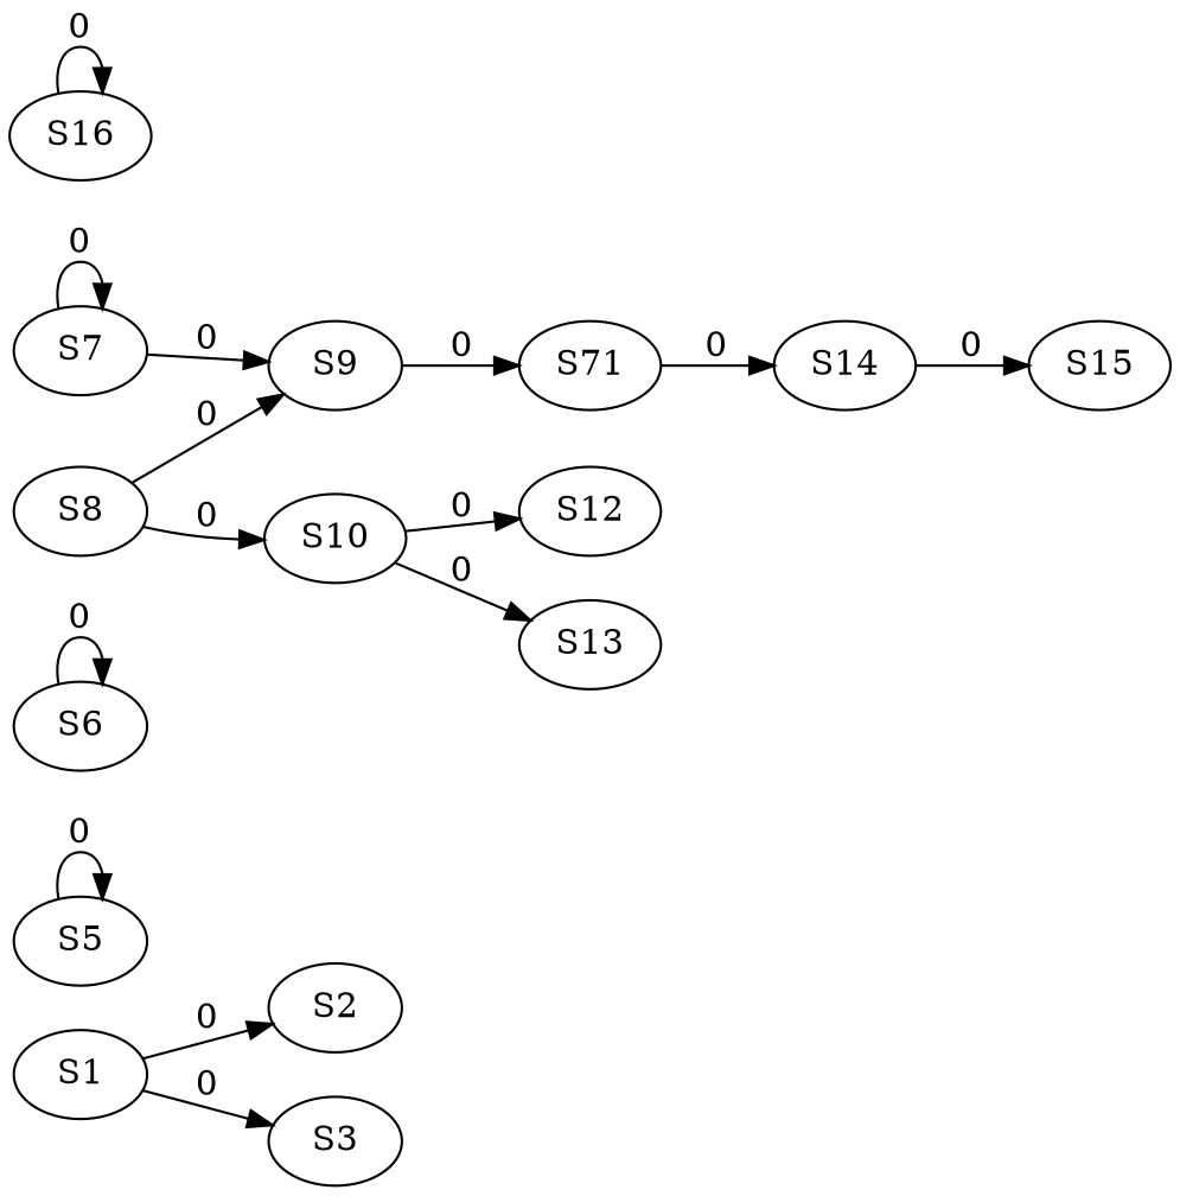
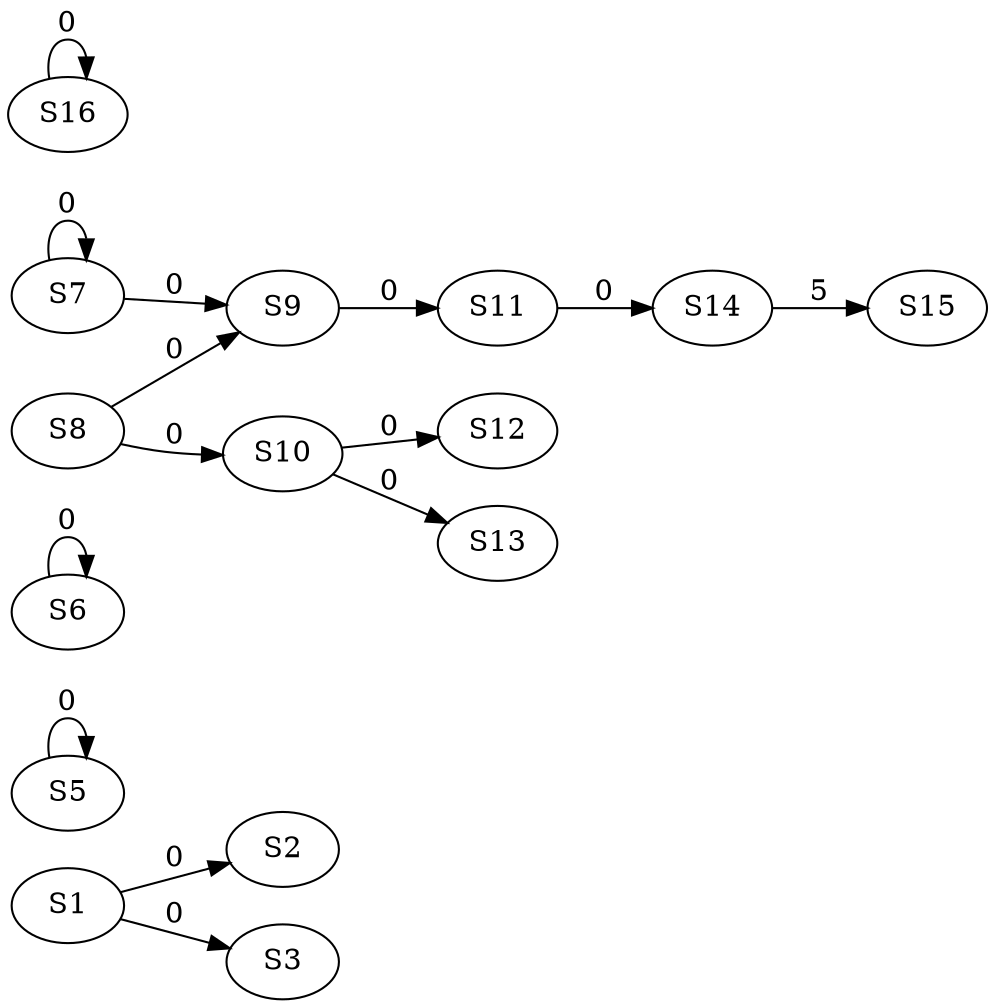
  strict digraph {
    rankdir=LR
    S1
    S2
    S3
    S5
    S6
    S7
    S9
    S8
    S10
-   S11 [label=S71]
+   S11
    S12
    S13
    S14
    S15
    S16
    S1 -> S2 [label=0]
    S1 -> S3 [label=0]
    S5 -> S5 [label=0]
    S6 -> S6 [label=0]
    S7 -> S7 [label=0]
    S7 -> S9 [label=0]
    S9 -> S11 [label=0]
    S8 -> S9 [label=0]
    S8 -> S10 [label=0]
    S10 -> S12 [label=0]
    S10 -> S13 [label=0]
    S11 -> S14 [label=0]
-   S14 -> S15 [label=0]
+   S14 -> S15 [label=5]
    S16 -> S16 [label=0]
  }
